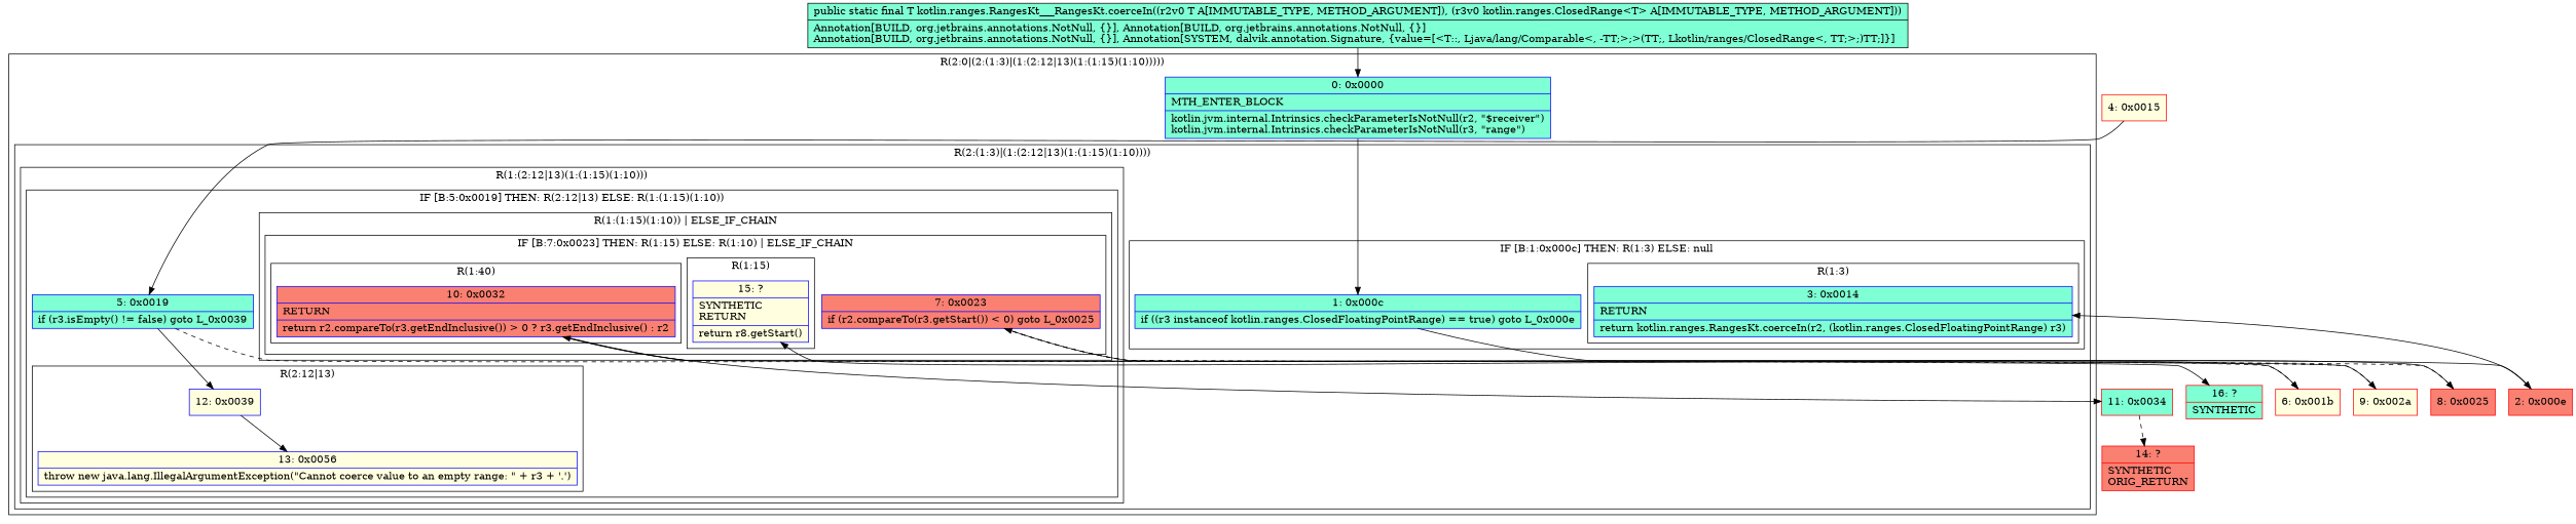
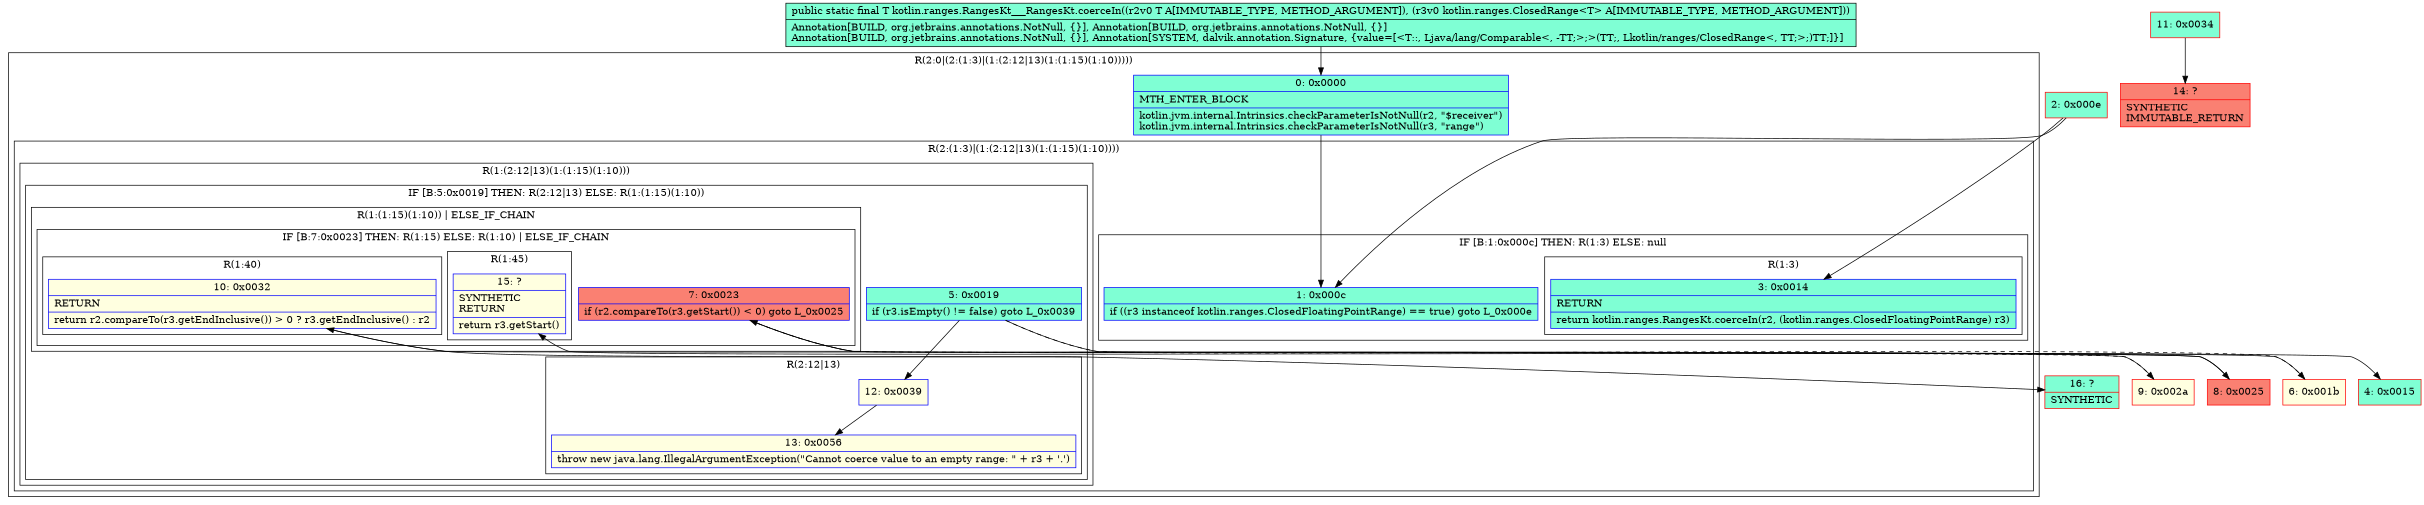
  digraph {
    node [color=blue fillcolor=aquamarine shape=record style=filled]
    n1 [label="{3\:\ 0x0014|RETURN\l|return kotlin.ranges.RangesKt.coerceIn(r2, (kotlin.ranges.ClosedFloatingPointRange) r3)\l}"]
    n2 [label="{1\:\ 0x000c|if ((r3 instanceof kotlin.ranges.ClosedFloatingPointRange) == true) goto L_0x000e\l}"]
    n3 [fillcolor=lightyellow label="{12\:\ 0x0039}"]
    n4 [fillcolor=lightyellow label="{13\:\ 0x0056|throw new java.lang.IllegalArgumentException(\"Cannot coerce value to an empty range: \" + r3 + '.')\l}"]
-   n5 [fillcolor=lightyellow label="{15\:\ ?|SYNTHETIC\lRETURN\l|return r8.getStart()\l}"]
-   n6 [fillcolor=salmon label="{10\:\ 0x0032|RETURN\l|return r2.compareTo(r3.getEndInclusive()) \> 0 ? r3.getEndInclusive() : r2\l}"]
+   n5 [fillcolor=lightyellow label="{15\:\ ?|SYNTHETIC\lRETURN\l|return r3.getStart()\l}"]
+   n6 [fillcolor=lightyellow label="{10\:\ 0x0032|RETURN\l|return r2.compareTo(r3.getEndInclusive()) \> 0 ? r3.getEndInclusive() : r2\l}"]
    n7 [fillcolor=salmon label="{7\:\ 0x0023|if (r2.compareTo(r3.getStart()) \< 0) goto L_0x0025\l}"]
    n8 [label="{5\:\ 0x0019|if (r3.isEmpty() != false) goto L_0x0039\l}"]
    n9 [label="{0\:\ 0x0000|MTH_ENTER_BLOCK\l|kotlin.jvm.internal.Intrinsics.checkParameterIsNotNull(r2, \"$receiver\")\lkotlin.jvm.internal.Intrinsics.checkParameterIsNotNull(r3, \"range\")\l}"]
-   n10 [color=red fillcolor=salmon label="{2\:\ 0x000e}"]
+   n10 [color=red label="{2\:\ 0x000e}"]
    n11 [color=red label="{11\:\ 0x0034}"]
    n12 [color=red label="{16\:\ ?|SYNTHETIC\l}"]
    n13 [color=red fillcolor=salmon label="{8\:\ 0x0025}"]
    n14 [color=red fillcolor=lightyellow label="{9\:\ 0x002a}"]
    n15 [color=red fillcolor=lightyellow label="{6\:\ 0x001b}"]
-   n16 [color=red fillcolor=lightyellow label="{4\:\ 0x0015}"]
-   n17 [color=red fillcolor=salmon label="{14\:\ ?|SYNTHETIC\lORIG_RETURN\l}"]
+   n16 [color=red label="{4\:\ 0x0015}"]
+   n17 [color=red fillcolor=salmon label="{14\:\ ?|SYNTHETIC\lIMMUTABLE_RETURN\l}"]
    n18 [label="{public static final T kotlin.ranges.RangesKt___RangesKt.coerceIn((r2v0 T A[IMMUTABLE_TYPE, METHOD_ARGUMENT]), (r3v0 kotlin.ranges.ClosedRange\<T\> A[IMMUTABLE_TYPE, METHOD_ARGUMENT]))  | Annotation[BUILD, org.jetbrains.annotations.NotNull, \{\}], Annotation[BUILD, org.jetbrains.annotations.NotNull, \{\}]\lAnnotation[BUILD, org.jetbrains.annotations.NotNull, \{\}], Annotation[SYSTEM, dalvik.annotation.Signature, \{value=[\<T::, Ljava\/lang\/Comparable\<, \-TT;\>;\>(TT;, Lkotlin\/ranges\/ClosedRange\<, TT;\>;)TT;]\}]\l}" color=""]
    subgraph cluster_1 {
      label="R(2:0|(2:(1:3)|(1:(2:12|13)(1:(1:15)(1:10)))))"
      n9
      subgraph cluster_2 {
        label="R(2:(1:3)|(1:(2:12|13)(1:(1:15)(1:10))))"
        subgraph cluster_3 {
          label="IF [B:1:0x000c] THEN: R(1:3) ELSE: null"
          n2
          subgraph cluster_4 {
            label="R(1:3)"
            n1
          }
        }
        subgraph cluster_5 {
          label="R(1:(2:12|13)(1:(1:15)(1:10)))"
          subgraph cluster_6 {
            label="IF [B:5:0x0019] THEN: R(2:12|13) ELSE: R(1:(1:15)(1:10))"
            n8
            subgraph cluster_7 {
              label="R(2:12|13)"
              n3
              n4
            }
            subgraph cluster_8 {
              label="R(1:(1:15)(1:10)) | ELSE_IF_CHAIN\l"
              subgraph cluster_9 {
                label="IF [B:7:0x0023] THEN: R(1:15) ELSE: R(1:10) | ELSE_IF_CHAIN\l"
                n7
                subgraph cluster_10 {
-                 label="R(1:15)"
+                 label="R(1:45)"
                  n5
                }
                subgraph cluster_11 {
                  label="R(1:40)"
                  n6
                }
              }
            }
          }
        }
      }
    }
-   n2 -> n10
+   n10 -> n2
    n3 -> n4
-   n6 -> n11
    n6 -> n12
-   n7 -> n13 [style=dashed]
+   n7 -> n13
    n7 -> n14 [style=dashed]
    n8 -> n3
    n8 -> n15 [style=dashed]
    n9 -> n2
    n10 -> n1
-   n11 -> n17 [style=dashed]
+   n11 -> n17
    n13 -> n5
    n14 -> n6
    n15 -> n7
-   n16 -> n8
+   n8 -> n16
    n18 -> n9
  }
